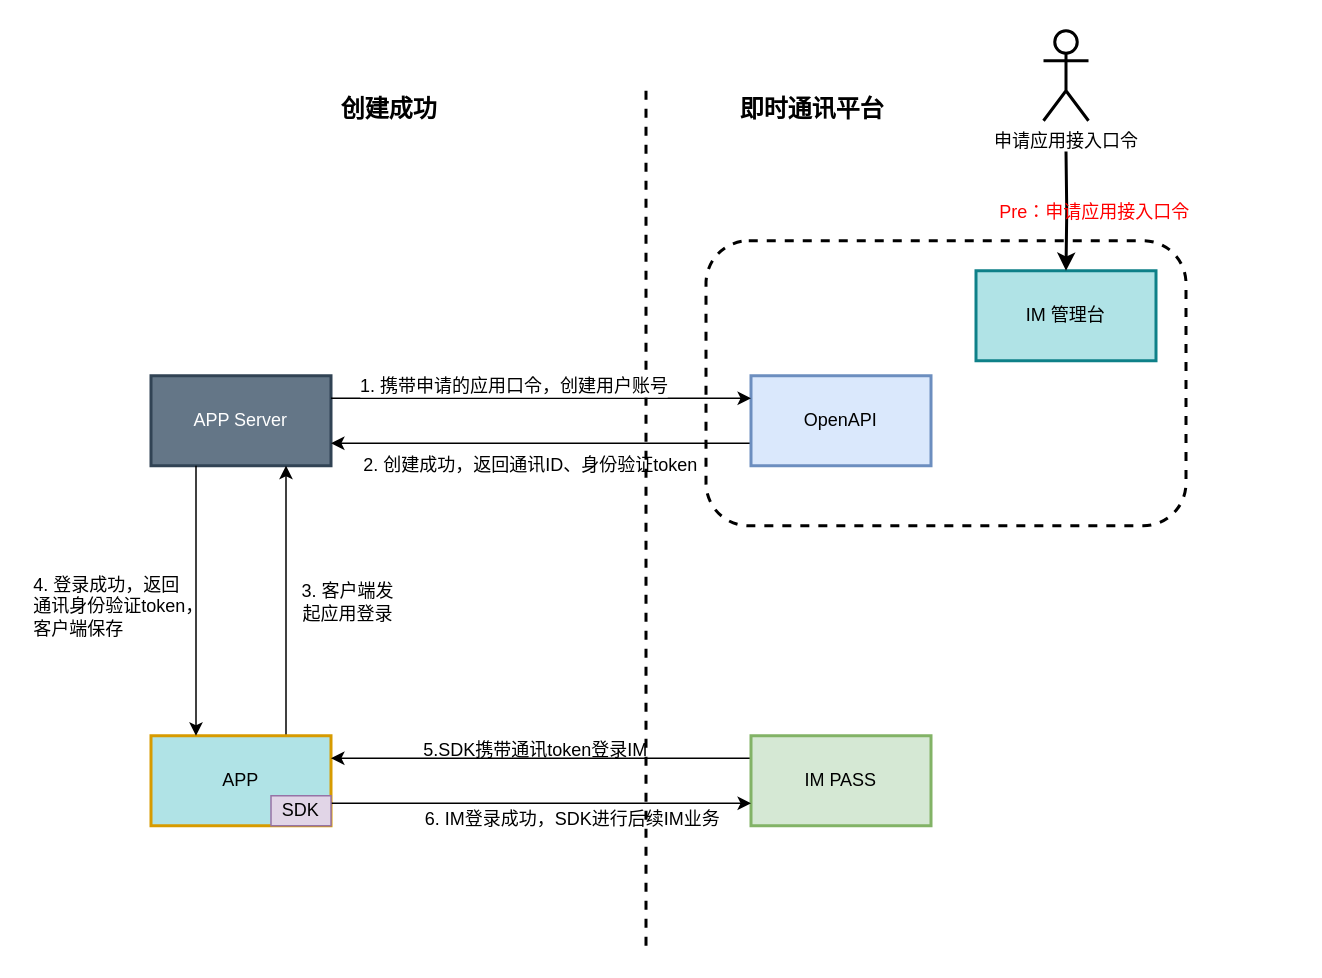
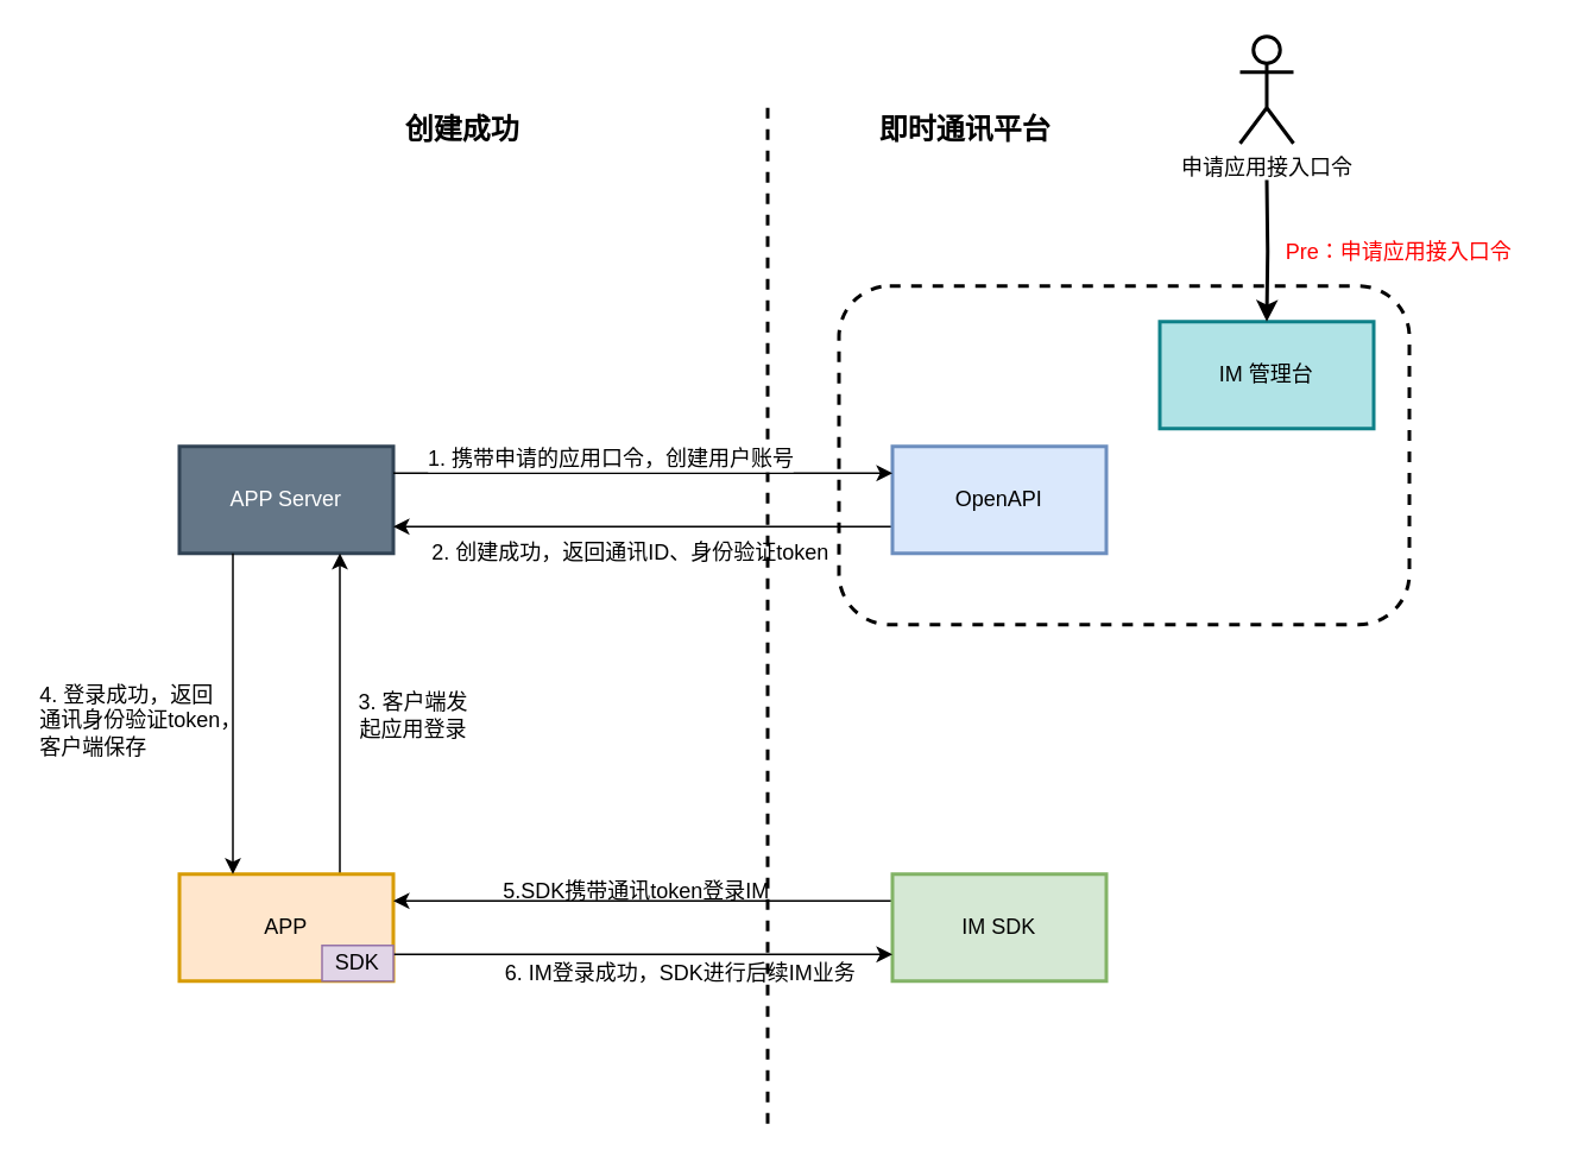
  <mxCell id="0" />
  <mxCell id="1" parent="0" />
  <mxCell id="2" value="" style="rounded=1;whiteSpace=wrap;html=1;strokeWidth=2;dashed=1;comic=0;" parent="1" vertex="1"><mxGeometry x="470" y="160" width="320" height="190" as="geometry" /></mxCell>
  <mxCell id="3" value="" style="endArrow=none;dashed=1;html=1;strokeWidth=2;" parent="1" edge="1"><mxGeometry width="50" height="50" relative="1" as="geometry"><mxPoint x="430" y="630" as="sourcePoint" /><mxPoint x="430" y="60" as="targetPoint" /></mxGeometry></mxCell>
  <mxCell id="4" value="APP Server" style="rounded=0;whiteSpace=wrap;html=1;fillColor=#647687;strokeColor=#314354;fontColor=#ffffff;strokeWidth=2;" parent="1" vertex="1"><mxGeometry x="100" y="250" width="120" height="60" as="geometry" /></mxCell>
  <mxCell id="5" style="edgeStyle=orthogonalEdgeStyle;rounded=0;orthogonalLoop=1;jettySize=auto;html=1;exitX=0;exitY=0.75;exitDx=0;exitDy=0;entryX=1;entryY=0.75;entryDx=0;entryDy=0;" parent="1" source="6" target="4" edge="1"><mxGeometry relative="1" as="geometry" /></mxCell>
  <mxCell id="6" value="OpenAPI" style="rounded=0;whiteSpace=wrap;html=1;fillColor=#dae8fc;strokeColor=#6c8ebf;strokeWidth=2;" parent="1" vertex="1"><mxGeometry x="500" y="250" width="120" height="60" as="geometry" /></mxCell>
  <mxCell id="7" style="edgeStyle=orthogonalEdgeStyle;rounded=0;orthogonalLoop=1;jettySize=auto;html=1;exitX=1;exitY=0.25;exitDx=0;exitDy=0;entryX=0;entryY=0.25;entryDx=0;entryDy=0;" parent="1" source="4" target="6" edge="1"><mxGeometry relative="1" as="geometry" /></mxCell>
  <mxCell id="8" value="1. 携带申请的应用口令，创建用户账号" style="text;html=1;resizable=0;points=[];align=center;verticalAlign=middle;labelBackgroundColor=#ffffff;" parent="7" vertex="1" connectable="0"><mxGeometry x="-0.28" y="2" relative="1" as="geometry"><mxPoint x="20" y="-7" as="offset" /></mxGeometry></mxCell>
  <mxCell id="9" style="edgeStyle=orthogonalEdgeStyle;rounded=0;orthogonalLoop=1;jettySize=auto;html=1;exitX=0.75;exitY=0;exitDx=0;exitDy=0;entryX=0.75;entryY=1;entryDx=0;entryDy=0;" parent="1" source="11" target="4" edge="1"><mxGeometry relative="1" as="geometry" /></mxCell>
  <mxCell id="10" value="3. 客户端发&lt;br&gt;起应用登录" style="text;html=1;resizable=0;points=[];align=center;verticalAlign=middle;labelBackgroundColor=#ffffff;" parent="9" vertex="1" connectable="0"><mxGeometry x="0.214" y="-2" relative="1" as="geometry"><mxPoint x="38" y="19" as="offset" /></mxGeometry></mxCell>
- <mxCell id="11" value="APP" style="rounded=0;whiteSpace=wrap;html=1;fillColor=#b0e3e6;strokeColor=#d79b00;strokeWidth=2;" parent="1" vertex="1"><mxGeometry x="100" y="490" width="120" height="60" as="geometry" /></mxCell>
+ <mxCell id="11" value="APP" style="rounded=0;whiteSpace=wrap;html=1;fillColor=#ffe6cc;strokeColor=#d79b00;strokeWidth=2;" parent="1" vertex="1"><mxGeometry x="100" y="490" width="120" height="60" as="geometry" /></mxCell>
  <mxCell id="12" style="edgeStyle=orthogonalEdgeStyle;rounded=0;orthogonalLoop=1;jettySize=auto;html=1;exitX=0.25;exitY=1;exitDx=0;exitDy=0;entryX=0.25;entryY=0;entryDx=0;entryDy=0;" parent="1" source="4" target="11" edge="1"><mxGeometry relative="1" as="geometry" /></mxCell>
  <mxCell id="13" style="edgeStyle=orthogonalEdgeStyle;rounded=0;orthogonalLoop=1;jettySize=auto;html=1;exitX=0;exitY=0.25;exitDx=0;exitDy=0;entryX=1;entryY=0.25;entryDx=0;entryDy=0;" parent="1" source="14" target="11" edge="1"><mxGeometry relative="1" as="geometry" /></mxCell>
- <mxCell id="14" value="IM PASS" style="rounded=0;whiteSpace=wrap;html=1;fillColor=#d5e8d4;strokeColor=#82b366;strokeWidth=2;" parent="1" vertex="1"><mxGeometry x="500" y="490" width="120" height="60" as="geometry" /></mxCell>
+ <mxCell id="14" value="IM SDK" style="rounded=0;whiteSpace=wrap;html=1;fillColor=#d5e8d4;strokeColor=#82b366;strokeWidth=2;" parent="1" vertex="1"><mxGeometry x="500" y="490" width="120" height="60" as="geometry" /></mxCell>
  <mxCell id="15" style="edgeStyle=orthogonalEdgeStyle;rounded=0;orthogonalLoop=1;jettySize=auto;html=1;exitX=1;exitY=0.75;exitDx=0;exitDy=0;entryX=0;entryY=0.75;entryDx=0;entryDy=0;" parent="1" source="11" target="14" edge="1"><mxGeometry relative="1" as="geometry" /></mxCell>
  <mxCell id="16" value="&lt;span style=&quot;font-size: 16px&quot;&gt;&lt;b&gt;创建成功&lt;/b&gt;&lt;/span&gt;" style="text;html=1;resizable=0;points=[];autosize=1;align=left;verticalAlign=top;spacingTop=-4;" parent="1" vertex="1"><mxGeometry x="225" y="60" width="80" height="20" as="geometry" /></mxCell>
  <mxCell id="17" value="&lt;font style=&quot;font-size: 16px&quot;&gt;&lt;b&gt;即时通讯平台&lt;/b&gt;&lt;/font&gt;" style="text;html=1;resizable=0;points=[];autosize=1;align=left;verticalAlign=top;spacingTop=-4;" parent="1" vertex="1"><mxGeometry x="491" y="60" width="110" height="20" as="geometry" /></mxCell>
  <mxCell id="18" value="2. 创建成功，返回通讯ID、身份验证token" style="text;html=1;resizable=0;points=[];autosize=1;align=left;verticalAlign=top;spacingTop=-4;" parent="1" vertex="1"><mxGeometry x="240" y="300" width="240" height="20" as="geometry" /></mxCell>
  <mxCell id="19" value="4. 登录成功，返回&lt;br&gt;通讯身份验证token，&lt;br&gt;客户端保存" style="text;html=1;resizable=0;points=[];autosize=1;align=left;verticalAlign=top;spacingTop=-4;" parent="1" vertex="1"><mxGeometry x="20" y="380" width="130" height="40" as="geometry" /></mxCell>
  <mxCell id="20" value="5.SDK携带通讯token登录IM" style="text;html=1;resizable=0;points=[];autosize=1;align=left;verticalAlign=top;spacingTop=-4;" parent="1" vertex="1"><mxGeometry x="280" y="490" width="160" height="20" as="geometry" /></mxCell>
  <mxCell id="21" value="6. IM登录成功，SDK进行后续IM业务" style="text;html=1;resizable=0;points=[];autosize=1;align=left;verticalAlign=top;spacingTop=-4;" parent="1" vertex="1"><mxGeometry x="281" y="536" width="210" height="20" as="geometry" /></mxCell>
  <mxCell id="22" value="IM 管理台" style="rounded=0;whiteSpace=wrap;html=1;strokeWidth=2;fillColor=#b0e3e6;strokeColor=#0e8088;" parent="1" vertex="1"><mxGeometry x="650" y="180" width="120" height="60" as="geometry" /></mxCell>
  <mxCell id="23" style="edgeStyle=orthogonalEdgeStyle;rounded=0;orthogonalLoop=1;jettySize=auto;html=1;strokeWidth=2;" parent="1" target="22" edge="1"><mxGeometry relative="1" as="geometry"><mxPoint x="710" y="100" as="sourcePoint" /></mxGeometry></mxCell>
  <mxCell id="24" value="申请应用接入口令" style="shape=umlActor;verticalLabelPosition=bottom;labelBackgroundColor=#ffffff;verticalAlign=top;html=1;outlineConnect=0;strokeWidth=2;" parent="1" vertex="1"><mxGeometry x="695" y="20" width="30" height="60" as="geometry" /></mxCell>
- <mxCell id="25" value="&lt;font color=&quot;#ff0000&quot;&gt;Pre：申请应用接入口令&lt;/font&gt;" style="text;html=1;resizable=0;points=[];autosize=1;align=left;verticalAlign=top;spacingTop=-4;" parent="1" vertex="1"><mxGeometry x="664" y="131" width="140" height="20" as="geometry" /></mxCell>
+ <mxCell id="25" value="&lt;font color=&quot;#ff0000&quot;&gt;Pre：申请应用接入口令&lt;/font&gt;" style="text;html=1;resizable=0;points=[];autosize=1;align=left;verticalAlign=top;spacingTop=-4;" parent="1" vertex="1"><mxGeometry x="719" y="131" width="140" height="20" as="geometry" /></mxCell>
  <mxCell id="26" value="SDK" style="rounded=0;whiteSpace=wrap;html=1;fillColor=#e1d5e7;strokeColor=#9673a6;" parent="1" vertex="1"><mxGeometry x="180" y="530" width="40" height="20" as="geometry" /></mxCell>
